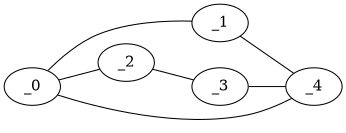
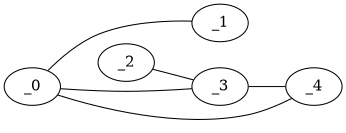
  graph {
    rankdir=LR
    edge [valence=1]
    _0 [x=26 y=27]
    _1 [x=38 y=38]
    _2 [x=96 y=24]
    _4 [x=123 y=73]
    _3 [x=97 y=36]
    _0 -- _1
-   _0 -- _2
+   _0 -- _3
    _0 -- _4
-   _1 -- _4
    _2 -- _3
    _3 -- _4 [valence=2]
  }
